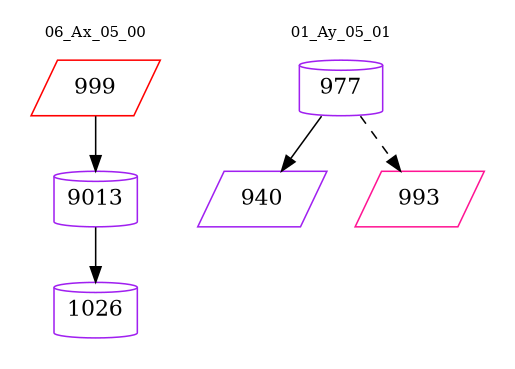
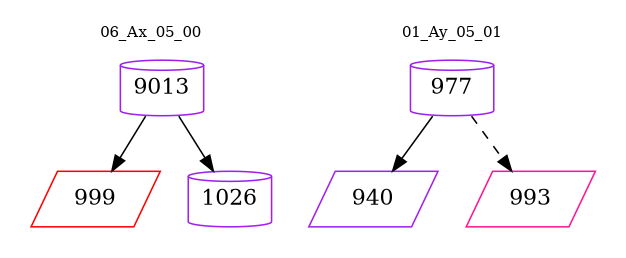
  digraph {
    fontname="DejaVu Serif"
    node [color=purple fontname="DejaVu Serif" shape=cylinder]
    edge [color=black fontname="DejaVu Serif" style=solid]
    n1 [label=9013]
    n2 [color=red label=999 shape=parallelogram]
    n3 [label=1026]
    n4 [label=977]
    n5 [label=940 shape=parallelogram]
    n6 [color=deeppink label=993 shape=parallelogram]
    subgraph cluster_1 {
      color=white
      fontsize=10
      label="06_Ax_05_00"
      n1
      n2
      n3
    }
    subgraph cluster_2 {
      color=white
      fontsize=10
      label="01_Ay_05_01"
      n4
      n5
      n6
    }
-   n2 -> n1
+   n1 -> n2
    n1 -> n3
    n4 -> n5
    n4 -> n6 [style=dashed]
  }
